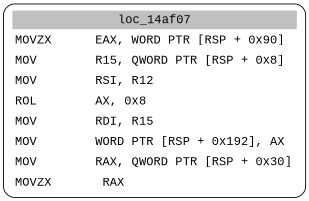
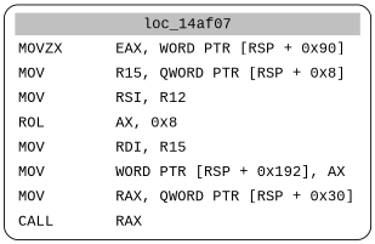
  digraph {
-   n1 [fontname="Courier New" label=<<table border="0" cellborder="0" cellpadding="3"><tr><td align="center" colspan="2" bgcolor="grey">loc_14af07</td></tr><tr><td align="left">MOVZX      EAX, WORD PTR [RSP + 0x90]</td></tr><tr><td align="left">MOV        R15, QWORD PTR [RSP + 0x8]</td></tr><tr><td align="left">MOV        RSI, R12</td></tr><tr><td align="left">ROL        AX, 0x8</td></tr><tr><td align="left">MOV        RDI, R15</td></tr><tr><td align="left">MOV        WORD PTR [RSP + 0x192], AX</td></tr><tr><td align="left">MOV        RAX, QWORD PTR [RSP + 0x30]</td></tr><tr><td align="left">MOVZX       RAX</td></tr></table>> shape=Mrecord]
+   n1 [fontname="Courier New" label=<<table border="0" cellborder="0" cellpadding="3"><tr><td align="center" colspan="2" bgcolor="grey">loc_14af07</td></tr><tr><td align="left">MOVZX      EAX, WORD PTR [RSP + 0x90]</td></tr><tr><td align="left">MOV        R15, QWORD PTR [RSP + 0x8]</td></tr><tr><td align="left">MOV        RSI, R12</td></tr><tr><td align="left">ROL        AX, 0x8</td></tr><tr><td align="left">MOV        RDI, R15</td></tr><tr><td align="left">MOV        WORD PTR [RSP + 0x192], AX</td></tr><tr><td align="left">MOV        RAX, QWORD PTR [RSP + 0x30]</td></tr><tr><td align="left">CALL       RAX</td></tr></table>> shape=Mrecord]
  }
